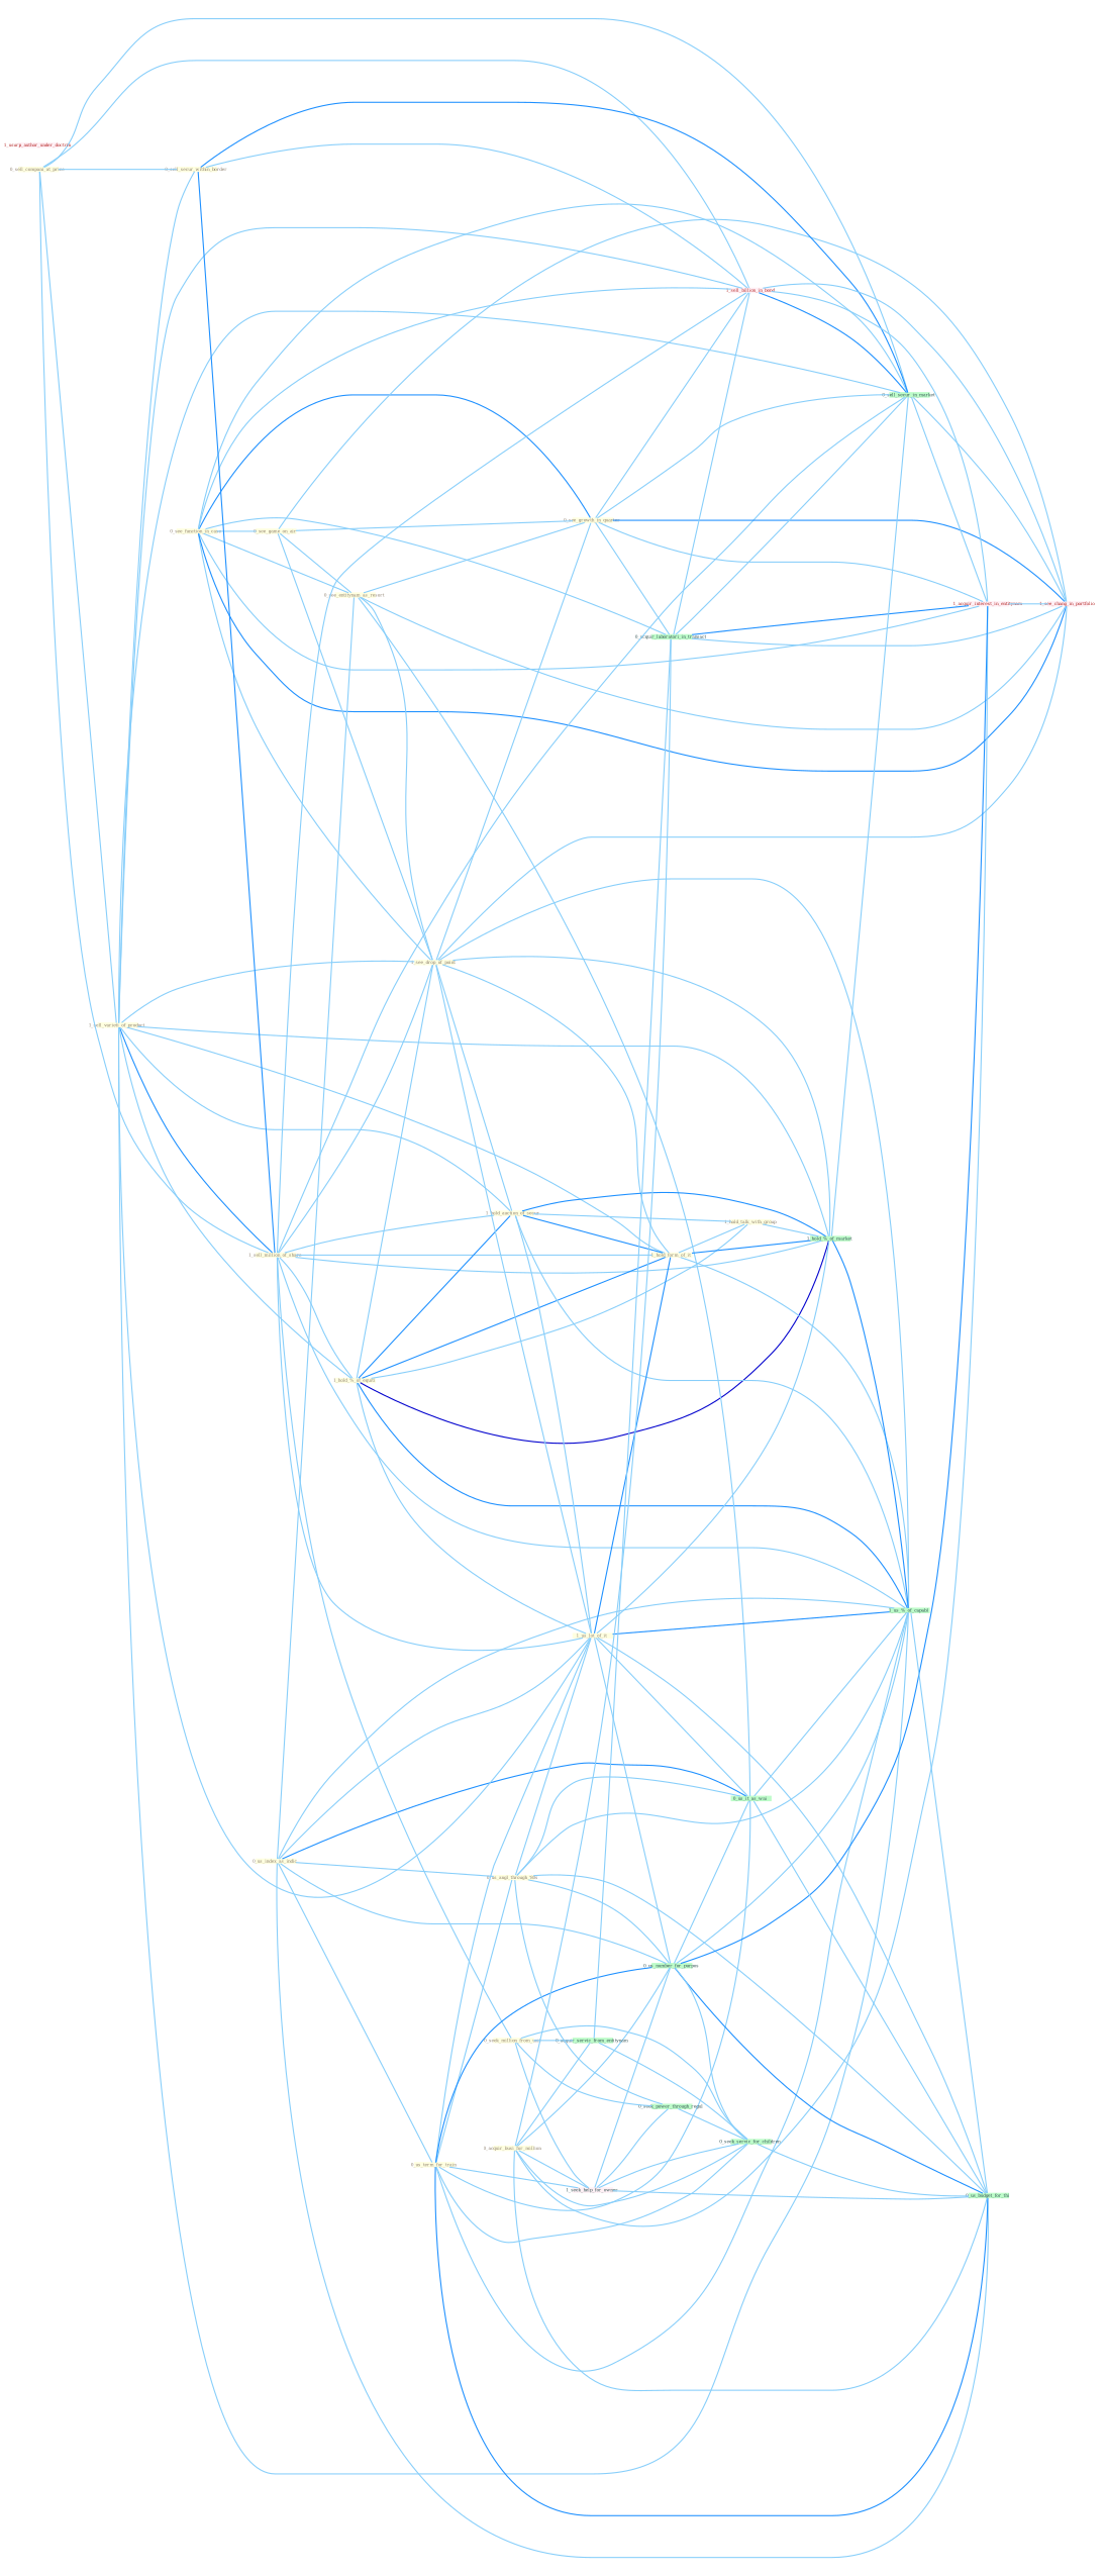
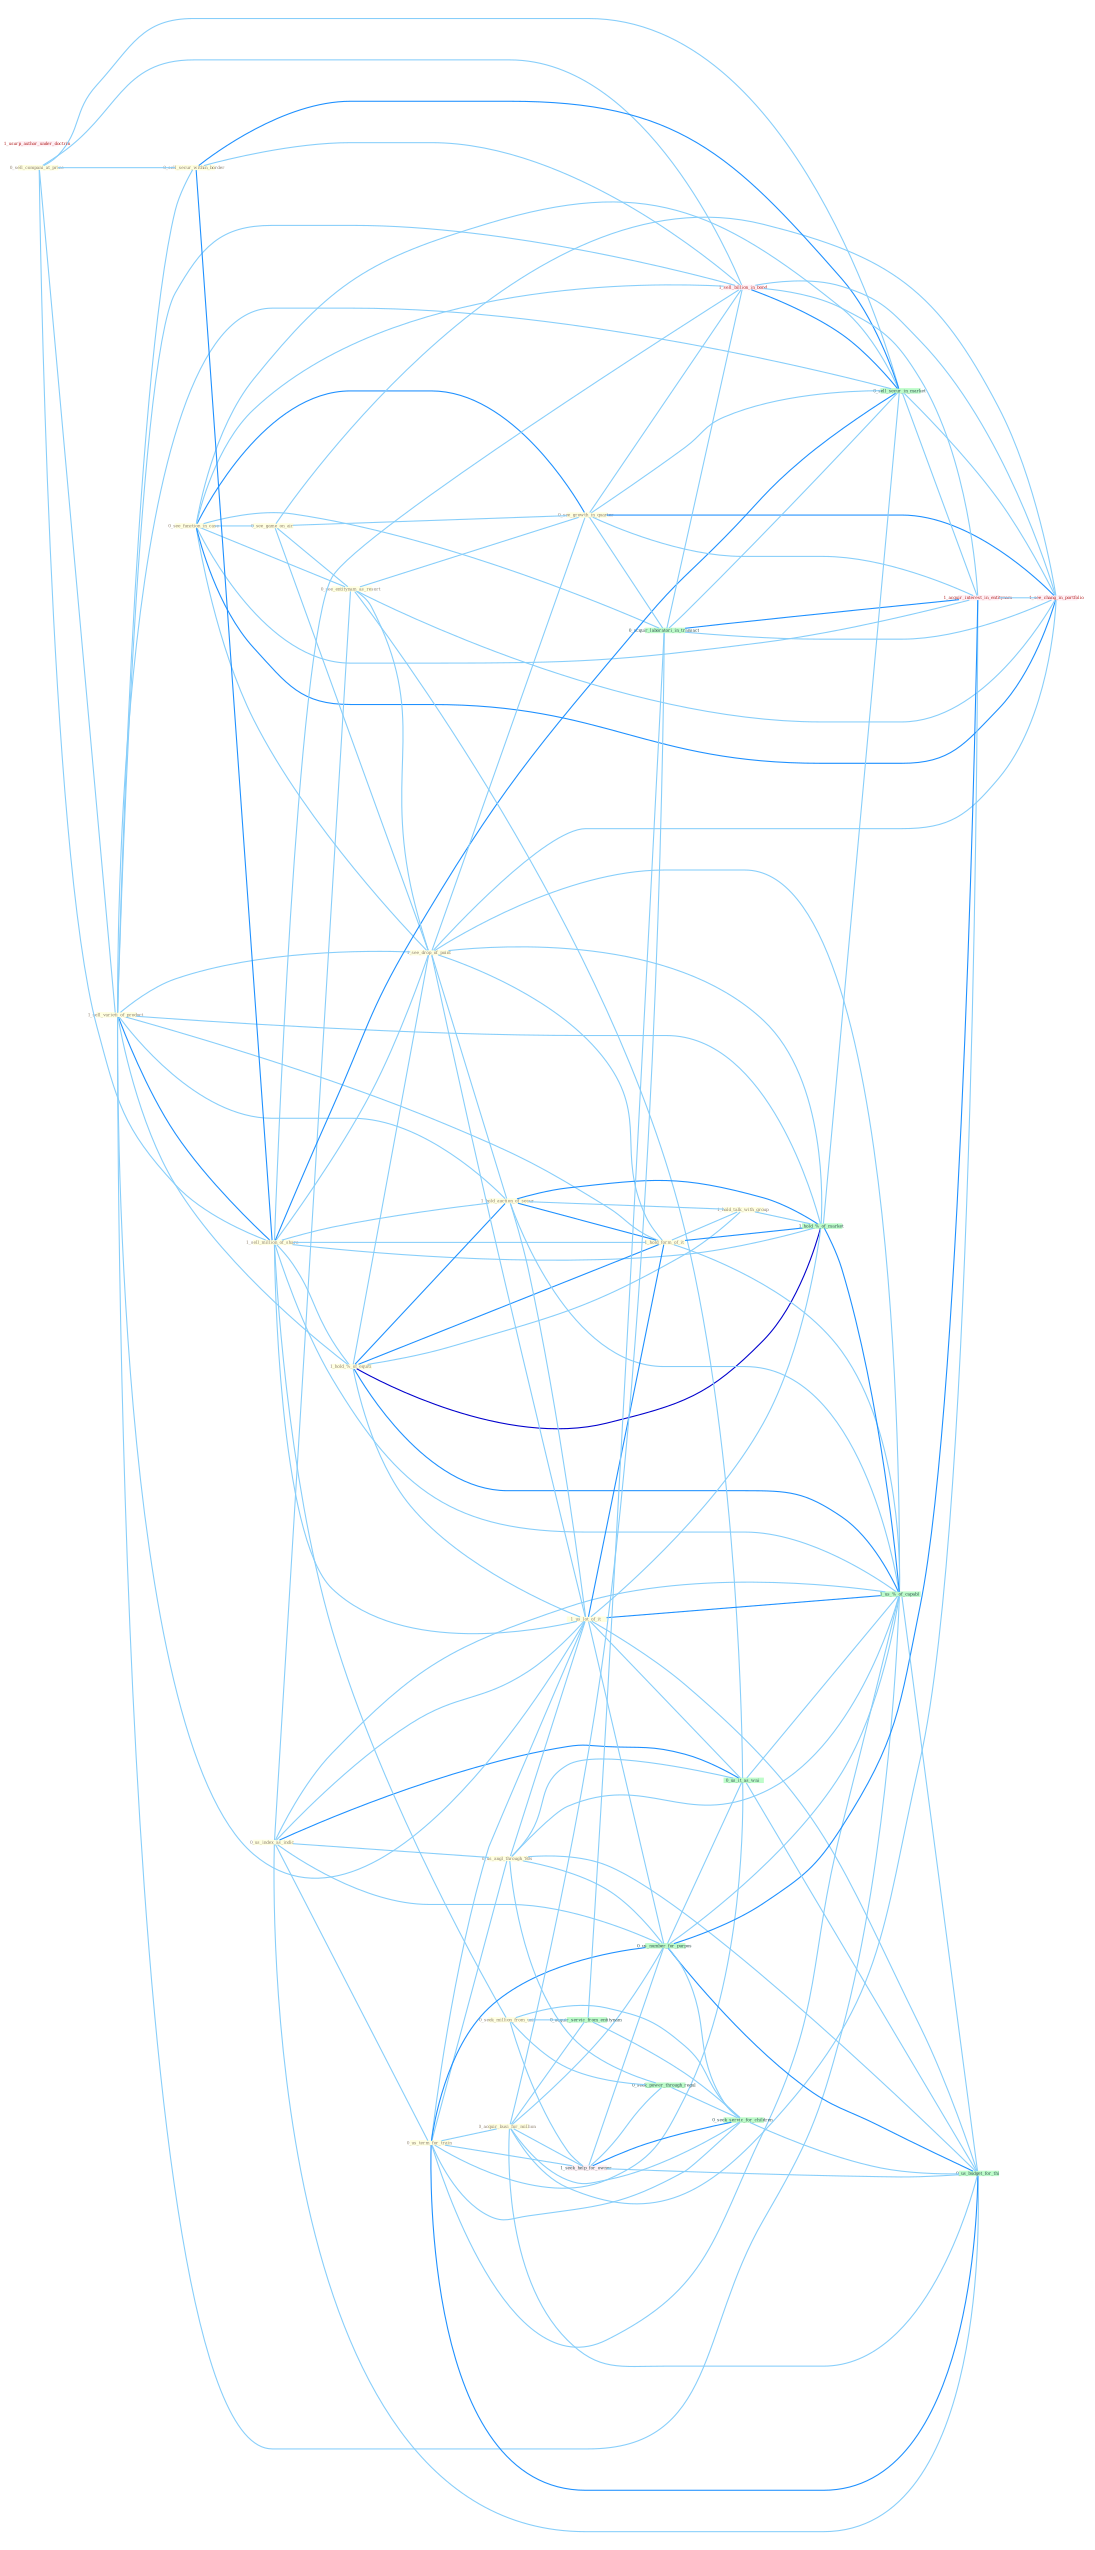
  graph {
    rankdir=LR
    node [color="#ffffe0" fixedsize=true fontcolor="#8b7d6b" fontsize=4 shape=polygon style=filled]
    edge [color="#87cefa" w=1]
    "0_see_function_in_case " [height=.06 width=.5]
    "0_sell_compani_at_price " [height=.06 width=.5]
    "0_us_index_as_indic " [height=.06 width=.5]
    "0_see_game_on_air " [height=.06 width=.5]
    "1_sell_varieti_of_product " [height=.06 width=.5]
    "0_sell_secur_within_border " [height=.06 width=.5]
    "1_sell_million_of_share " [height=.06 width=.5]
    "1_hold_%_of_equiti " [height=.06 width=.5]
    "0_see_entitynam_as_resort " [height=.06 width=.5]
    "1_see_drop_of_point " [height=.06 width=.5]
    "0_us_term_for_train " [height=.06 width=.5]
    "0_see_growth_in_quarter " [height=.06 width=.5]
    "1_hold_auction_of_secur " [height=.06 width=.5]
    "0_us_angl_through_'80s " [height=.06 width=.5]
    "1_us_lot_of_it " [height=.06 width=.5]
    "1_hold_form_of_it " [height=.06 width=.5]
    "0_acquir_busi_for_million " [height=.06 width=.5]
    "0_seek_million_from_unit " [height=.06 width=.5]
    "1_hold_talk_with_group " [height=.06 width=.5]
    "1_seek_help_for_owner " [color="#fff0f5" fontcolor="#2f4f4f" height=.06 width=.5]
    "1_sell_billion_in_bond " [color="#fff0f5" fontcolor="#b22222" height=.06 width=.5]
    "1_usurp_author_under_doctrin " [color="#fff0f5" fontcolor="#b22222" height=.06 width=.5]
    "1_acquir_interest_in_entitynam " [color="#fff0f5" fontcolor="#b22222" height=.06 width=.5]
    "1_see_chang_in_portfolio " [color="#fff0f5" fontcolor="#b22222" height=.06 width=.5]
    "0_acquir_laboratori_in_transact " [color="#BDFCC9" fontcolor="#2f4f4f" height=.06 width=.5]
    "0_sell_secur_in_market " [color="#BDFCC9" fontcolor="#2f4f4f" height=.06 width=.5]
    "0_us_number_for_purpos " [color="#BDFCC9" fontcolor="#2f4f4f" height=.06 width=.5]
    "0_us_it_as_wai " [color="#BDFCC9" fontcolor="#2f4f4f" height=.06 width=.5]
    "1_us_%_of_capabl " [color="#BDFCC9" fontcolor="#2f4f4f" height=.06 width=.5]
    "0_us_budget_for_thi " [color="#BDFCC9" fontcolor="#2f4f4f" height=.06 width=.5]
    "1_hold_%_of_market " [color="#BDFCC9" fontcolor="#2f4f4f" height=.06 width=.5]
    "0_seek_servic_for_children " [color="#BDFCC9" fontcolor="#2f4f4f" height=.06 width=.5]
    "0_seek_power_through_regul " [color="#BDFCC9" fontcolor="#2f4f4f" height=.06 width=.5]
    "0_acquir_servic_from_entitynam " [color="#BDFCC9" fontcolor="#2f4f4f" height=.06 width=.5]
    subgraph sub_1 {
      "0_see_function_in_case "
      "0_sell_compani_at_price "
      "0_us_index_as_indic "
      "0_see_game_on_air "
      "1_sell_varieti_of_product "
      "0_sell_secur_within_border "
      "1_sell_million_of_share "
      "1_hold_%_of_equiti "
      "0_see_entitynam_as_resort "
      "1_see_drop_of_point "
      "0_us_term_for_train "
      "0_see_growth_in_quarter "
      "1_hold_auction_of_secur "
      "0_us_angl_through_'80s "
      "1_us_lot_of_it "
      "1_hold_form_of_it "
      "0_acquir_busi_for_million "
      "0_seek_million_from_unit "
      "1_hold_talk_with_group "
    }
    subgraph sub_2 {
      "1_seek_help_for_owner "
      "1_sell_billion_in_bond "
      "1_usurp_author_under_doctrin "
      "1_acquir_interest_in_entitynam "
      "1_see_chang_in_portfolio "
    }
    "0_see_function_in_case " -- "0_see_game_on_air "
    "0_see_function_in_case " -- "0_see_entitynam_as_resort "
    "0_see_function_in_case " -- "1_see_drop_of_point "
    "0_see_function_in_case " -- "0_see_growth_in_quarter " [color="#1e90ff" w=2]
    "0_see_function_in_case " -- "1_sell_billion_in_bond "
    "0_see_function_in_case " -- "1_acquir_interest_in_entitynam "
    "0_see_function_in_case " -- "1_see_chang_in_portfolio " [color="#1e90ff" w=2]
    "0_see_function_in_case " -- "0_acquir_laboratori_in_transact "
    "0_see_function_in_case " -- "0_sell_secur_in_market "
    "0_sell_compani_at_price " -- "1_sell_varieti_of_product "
    "0_sell_compani_at_price " -- "0_sell_secur_within_border "
    "0_sell_compani_at_price " -- "1_sell_million_of_share "
    "0_sell_compani_at_price " -- "1_sell_billion_in_bond "
    "0_sell_compani_at_price " -- "0_sell_secur_in_market "
    "0_us_index_as_indic " -- "0_see_entitynam_as_resort "
    "0_us_index_as_indic " -- "0_us_term_for_train "
    "0_us_index_as_indic " -- "0_us_angl_through_'80s "
    "0_us_index_as_indic " -- "1_us_lot_of_it "
    "0_us_index_as_indic " -- "0_us_number_for_purpos "
    "0_us_index_as_indic " -- "0_us_it_as_wai " [color="#1e90ff" w=2]
    "0_us_index_as_indic " -- "1_us_%_of_capabl "
    "0_us_index_as_indic " -- "0_us_budget_for_thi "
    "0_see_game_on_air " -- "0_see_entitynam_as_resort "
    "0_see_game_on_air " -- "1_see_drop_of_point "
    "0_see_game_on_air " -- "0_see_growth_in_quarter "
    "0_see_game_on_air " -- "1_see_chang_in_portfolio "
    "1_sell_varieti_of_product " -- "0_sell_secur_within_border "
    "1_sell_varieti_of_product " -- "1_sell_million_of_share " [color="#1e90ff" w=2]
    "1_sell_varieti_of_product " -- "1_hold_%_of_equiti "
    "1_sell_varieti_of_product " -- "1_see_drop_of_point "
    "1_sell_varieti_of_product " -- "1_hold_auction_of_secur "
    "1_sell_varieti_of_product " -- "1_us_lot_of_it "
    "1_sell_varieti_of_product " -- "1_hold_form_of_it "
    "1_sell_varieti_of_product " -- "1_sell_billion_in_bond "
    "1_sell_varieti_of_product " -- "0_sell_secur_in_market "
    "1_sell_varieti_of_product " -- "1_us_%_of_capabl "
    "1_sell_varieti_of_product " -- "1_hold_%_of_market "
    "0_sell_secur_within_border " -- "1_sell_million_of_share " [color="#1e90ff"]
    "0_sell_secur_within_border " -- "1_sell_billion_in_bond "
    "0_sell_secur_within_border " -- "0_sell_secur_in_market " [color="#1e90ff" w=2]
    "1_sell_million_of_share " -- "1_hold_%_of_equiti "
    "1_sell_million_of_share " -- "1_see_drop_of_point "
    "1_sell_million_of_share " -- "1_hold_auction_of_secur "
    "1_sell_million_of_share " -- "1_us_lot_of_it "
    "1_sell_million_of_share " -- "1_hold_form_of_it "
    "1_sell_million_of_share " -- "0_seek_million_from_unit "
    "1_sell_million_of_share " -- "1_sell_billion_in_bond "
-   "1_sell_million_of_share " -- "0_sell_secur_in_market "
+   "1_sell_million_of_share " -- "0_sell_secur_in_market " [color="#1e90ff"]
    "1_sell_million_of_share " -- "1_us_%_of_capabl "
    "1_sell_million_of_share " -- "1_hold_%_of_market "
    "1_hold_%_of_equiti " -- "1_see_drop_of_point "
    "1_hold_%_of_equiti " -- "1_hold_auction_of_secur " [color="#1e90ff" w=2]
    "1_hold_%_of_equiti " -- "1_us_lot_of_it "
    "1_hold_%_of_equiti " -- "1_hold_form_of_it " [color="#1e90ff" w=2]
    "1_hold_%_of_equiti " -- "1_hold_talk_with_group "
    "1_hold_%_of_equiti " -- "1_us_%_of_capabl " [color="#1e90ff" w=2]
    "1_hold_%_of_equiti " -- "1_hold_%_of_market " [color="#0000cd" w=3]
    "0_see_entitynam_as_resort " -- "1_see_drop_of_point "
    "0_see_entitynam_as_resort " -- "0_see_growth_in_quarter "
    "0_see_entitynam_as_resort " -- "1_see_chang_in_portfolio "
    "0_see_entitynam_as_resort " -- "0_us_it_as_wai "
    "1_see_drop_of_point " -- "0_see_growth_in_quarter "
    "1_see_drop_of_point " -- "1_hold_auction_of_secur "
    "1_see_drop_of_point " -- "1_us_lot_of_it "
    "1_see_drop_of_point " -- "1_hold_form_of_it "
    "1_see_drop_of_point " -- "1_see_chang_in_portfolio "
    "1_see_drop_of_point " -- "1_us_%_of_capabl "
    "1_see_drop_of_point " -- "1_hold_%_of_market "
    "0_us_term_for_train " -- "0_us_angl_through_'80s "
    "0_us_term_for_train " -- "1_us_lot_of_it "
+   "0_us_term_for_train " -- "0_acquir_busi_for_million "
    "0_us_term_for_train " -- "1_seek_help_for_owner "
    "0_us_term_for_train " -- "0_us_number_for_purpos " [color="#1e90ff" w=2]
    "0_us_term_for_train " -- "0_us_it_as_wai "
    "0_us_term_for_train " -- "1_us_%_of_capabl "
    "0_us_term_for_train " -- "0_us_budget_for_thi " [color="#1e90ff" w=2]
    "0_us_term_for_train " -- "0_seek_servic_for_children "
    "0_see_growth_in_quarter " -- "1_sell_billion_in_bond "
    "0_see_growth_in_quarter " -- "1_acquir_interest_in_entitynam "
    "0_see_growth_in_quarter " -- "1_see_chang_in_portfolio " [color="#1e90ff" w=2]
    "0_see_growth_in_quarter " -- "0_acquir_laboratori_in_transact "
    "0_see_growth_in_quarter " -- "0_sell_secur_in_market "
    "1_hold_auction_of_secur " -- "1_us_lot_of_it "
    "1_hold_auction_of_secur " -- "1_hold_form_of_it " [color="#1e90ff" w=2]
    "1_hold_auction_of_secur " -- "1_hold_talk_with_group "
    "1_hold_auction_of_secur " -- "1_us_%_of_capabl "
    "1_hold_auction_of_secur " -- "1_hold_%_of_market " [color="#1e90ff" w=2]
    "0_us_angl_through_'80s " -- "1_us_lot_of_it "
    "0_us_angl_through_'80s " -- "0_us_number_for_purpos "
    "0_us_angl_through_'80s " -- "0_us_it_as_wai "
    "0_us_angl_through_'80s " -- "1_us_%_of_capabl "
    "0_us_angl_through_'80s " -- "0_us_budget_for_thi "
    "0_us_angl_through_'80s " -- "0_seek_power_through_regul "
    "1_us_lot_of_it " -- "1_hold_form_of_it " [color="#1e90ff" w=2]
    "1_us_lot_of_it " -- "0_us_number_for_purpos "
    "1_us_lot_of_it " -- "0_us_it_as_wai "
    "1_us_lot_of_it " -- "1_us_%_of_capabl " [color="#1e90ff" w=2]
    "1_us_lot_of_it " -- "0_us_budget_for_thi "
    "1_us_lot_of_it " -- "1_hold_%_of_market "
    "1_hold_form_of_it " -- "1_hold_talk_with_group "
    "1_hold_form_of_it " -- "1_us_%_of_capabl "
    "1_hold_form_of_it " -- "1_hold_%_of_market " [color="#1e90ff" w=2]
    "0_acquir_busi_for_million " -- "1_seek_help_for_owner "
    "0_acquir_busi_for_million " -- "1_acquir_interest_in_entitynam "
    "0_acquir_busi_for_million " -- "0_acquir_laboratori_in_transact "
    "0_acquir_busi_for_million " -- "0_us_number_for_purpos "
    "0_acquir_busi_for_million " -- "0_us_budget_for_thi "
    "0_acquir_busi_for_million " -- "0_seek_servic_for_children "
    "0_acquir_busi_for_million " -- "0_acquir_servic_from_entitynam "
    "0_seek_million_from_unit " -- "1_seek_help_for_owner "
    "0_seek_million_from_unit " -- "0_seek_servic_for_children "
    "0_seek_million_from_unit " -- "0_seek_power_through_regul "
    "0_seek_million_from_unit " -- "0_acquir_servic_from_entitynam "
    "1_hold_talk_with_group " -- "1_hold_%_of_market "
    "1_seek_help_for_owner " -- "0_us_number_for_purpos "
    "1_seek_help_for_owner " -- "0_us_budget_for_thi "
-   "1_seek_help_for_owner " -- "0_seek_servic_for_children " [w=2]
+   "1_seek_help_for_owner " -- "0_seek_servic_for_children " [color="#1e90ff" w=2]
    "1_seek_help_for_owner " -- "0_seek_power_through_regul "
    "1_sell_billion_in_bond " -- "1_acquir_interest_in_entitynam "
    "1_sell_billion_in_bond " -- "1_see_chang_in_portfolio "
    "1_sell_billion_in_bond " -- "0_sell_secur_in_market " [color="#1e90ff" w=2]
    "1_acquir_interest_in_entitynam " -- "1_see_chang_in_portfolio "
    "0_acquir_laboratori_in_transact " -- "1_sell_billion_in_bond "
    "0_acquir_laboratori_in_transact " -- "1_acquir_interest_in_entitynam " [color="#1e90ff" w=2]
    "0_acquir_laboratori_in_transact " -- "1_see_chang_in_portfolio "
    "0_acquir_laboratori_in_transact " -- "0_sell_secur_in_market "
    "0_sell_secur_in_market " -- "1_acquir_interest_in_entitynam "
    "0_sell_secur_in_market " -- "1_see_chang_in_portfolio "
    "0_us_number_for_purpos " -- "1_acquir_interest_in_entitynam " [color="#1e90ff" w=2]
    "0_us_number_for_purpos " -- "0_us_it_as_wai "
    "0_us_number_for_purpos " -- "1_us_%_of_capabl "
    "0_us_number_for_purpos " -- "0_us_budget_for_thi " [color="#1e90ff" w=2]
    "0_us_number_for_purpos " -- "0_seek_servic_for_children "
    "0_us_it_as_wai " -- "1_us_%_of_capabl "
    "0_us_it_as_wai " -- "0_us_budget_for_thi "
    "1_us_%_of_capabl " -- "0_us_budget_for_thi "
    "1_hold_%_of_market " -- "0_sell_secur_in_market "
    "1_hold_%_of_market " -- "1_us_%_of_capabl " [color="#1e90ff" w=2]
    "0_seek_servic_for_children " -- "0_us_budget_for_thi "
    "0_seek_power_through_regul " -- "0_seek_servic_for_children "
    "0_acquir_servic_from_entitynam " -- "0_acquir_laboratori_in_transact "
    "0_acquir_servic_from_entitynam " -- "0_seek_servic_for_children "
  }
